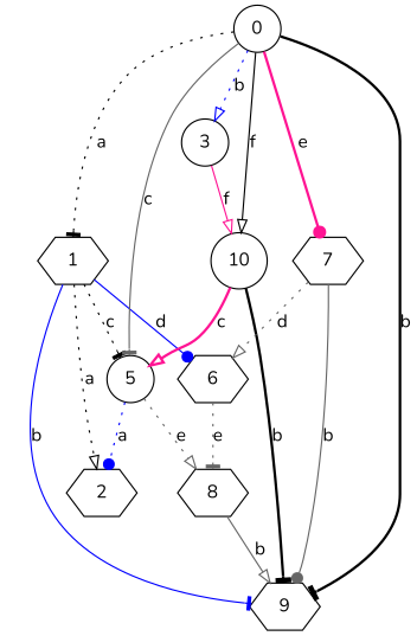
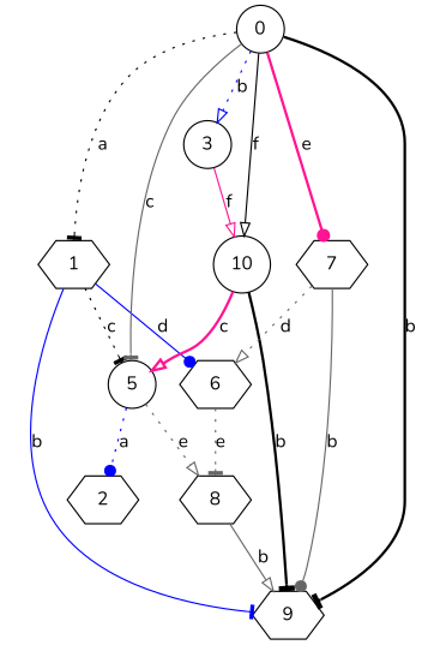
  strict digraph {
    fontname=Nunito
    node [fontname=Nunito shape=hexagon]
    edge [arrowhead=onormal color=black fontname=Nunito style=dotted]
    1
    2
    n3 [label=9]
    5 [shape=circle]
    6
    8
    3 [shape=circle]
    10 [shape=circle]
    7
    0 [shape=circle]
-   1 -> 2 [label=a]
    1 -> n3 [arrowhead=tee color=blue label=b style=solid]
    1 -> 5 [arrowhead=tee label=c]
    1 -> 6 [arrowhead=dot color=blue label=d style=solid]
    5 -> 2 [arrowhead=dot color=blue label=a]
    5 -> 8 [color=gray40 label=e]
    6 -> 8 [arrowhead=tee color=gray40 label=e]
    8 -> n3 [color=gray40 label=b style=solid]
    3 -> 10 [color=deeppink label=f style=solid]
    10 -> n3 [arrowhead=tee label=b style=bold]
    10 -> 5 [color=deeppink label=c style=bold]
    7 -> n3 [arrowhead=dot color=gray40 label=b style=solid]
    7 -> 6 [color=gray40 label=d]
    0 -> 1 [arrowhead=tee label=a]
    0 -> n3 [arrowhead=tee label=b style=bold]
    0 -> 5 [arrowhead=tee color=gray40 label=c style=solid]
    0 -> 3 [color=blue label=b]
    0 -> 10 [label=f style=solid]
    0 -> 7 [arrowhead=dot color=deeppink label=e style=bold]
  }
